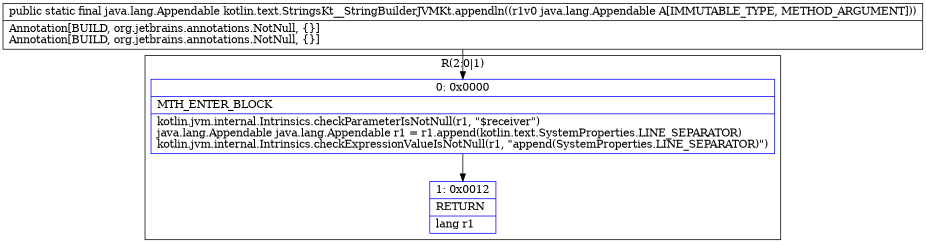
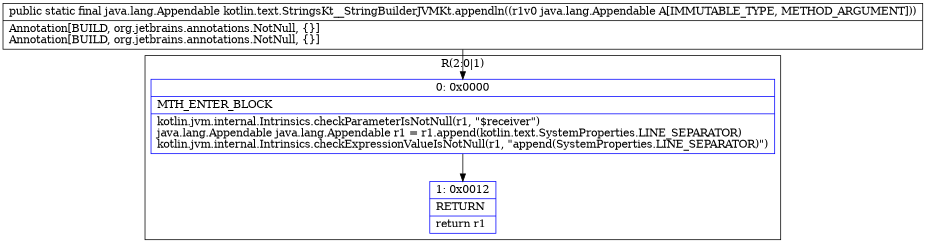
  digraph {
    node [color=blue shape=record]
    n1 [label="{0\:\ 0x0000|MTH_ENTER_BLOCK\l|kotlin.jvm.internal.Intrinsics.checkParameterIsNotNull(r1, \"$receiver\")\ljava.lang.Appendable java.lang.Appendable r1 = r1.append(kotlin.text.SystemProperties.LINE_SEPARATOR)\lkotlin.jvm.internal.Intrinsics.checkExpressionValueIsNotNull(r1, \"append(SystemProperties.LINE_SEPARATOR)\")\l}"]
-   n2 [label="{1\:\ 0x0012|RETURN\l|lang r1\l}"]
+   n2 [label="{1\:\ 0x0012|RETURN\l|return r1\l}"]
    n3 [label="{public static final java.lang.Appendable kotlin.text.StringsKt__StringBuilderJVMKt.appendln((r1v0 java.lang.Appendable A[IMMUTABLE_TYPE, METHOD_ARGUMENT]))  | Annotation[BUILD, org.jetbrains.annotations.NotNull, \{\}]\lAnnotation[BUILD, org.jetbrains.annotations.NotNull, \{\}]\l}" color=""]
    subgraph cluster_1 {
      label="R(2:0|1)"
      n1
      n2
    }
    n1 -> n2
    n3 -> n1
  }
